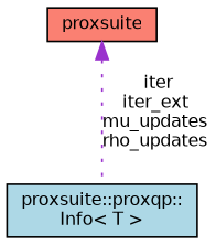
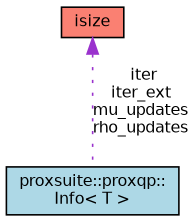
  digraph {
    node [color=black fontname=Helvetica fontsize=10 shape=record style=filled]
    n1 [fillcolor=lightblue fontcolor=black height=0.2 label="proxsuite::proxqp::\lInfo\< T \>" width=0.4]
-   n2 [height=0.2 label=proxsuite width=0.4 fillcolor=salmon]
+   n2 [height=0.2 label=isize width=0.4 fillcolor=salmon]
    n2 -> n1 [color=darkorchid3 dir=back fontname=Helvetica fontsize=10 label=" iter\niter_ext\nmu_updates\nrho_updates" labelfontname=Helvetica labelfontsize=10 style=dotted]
  }
